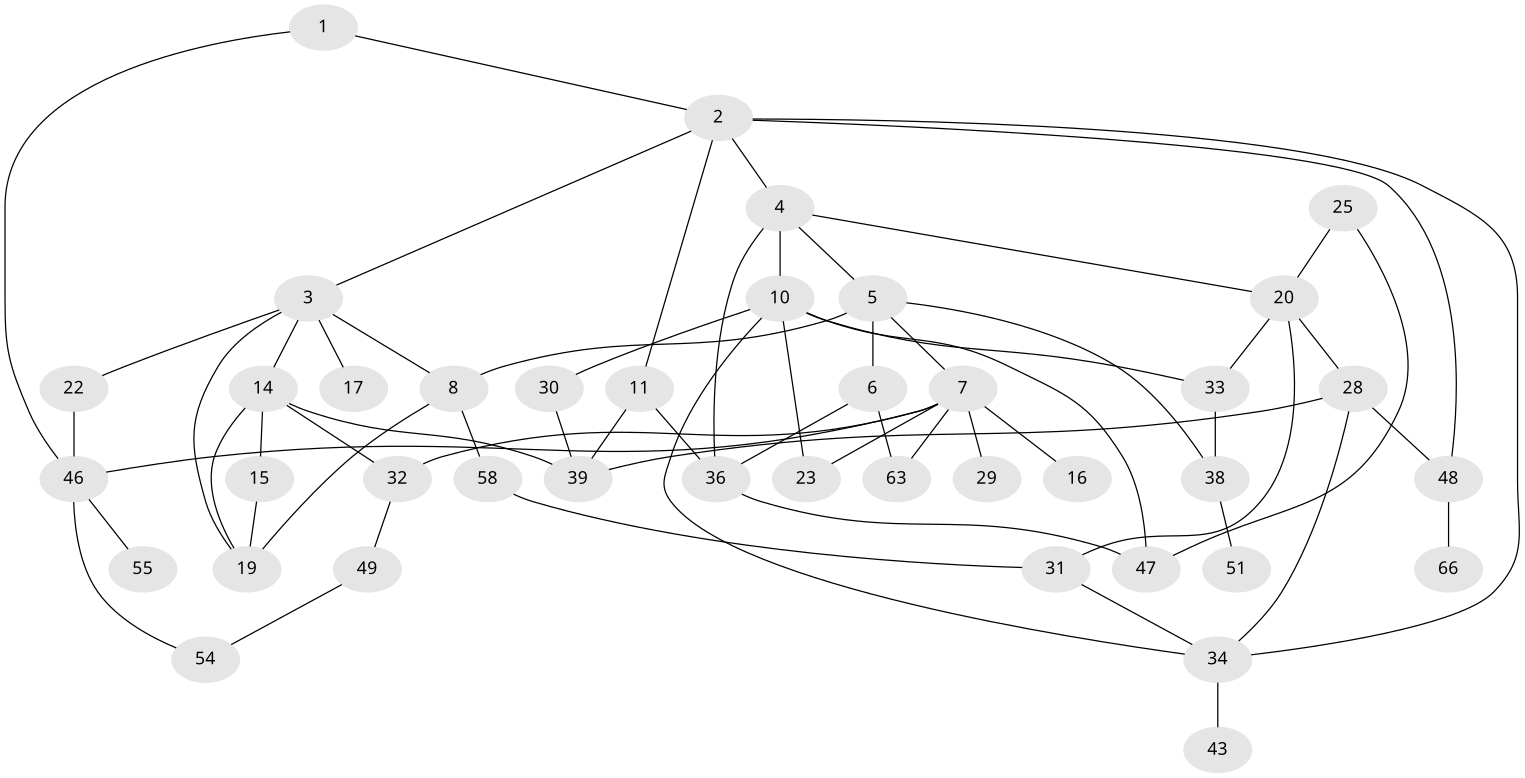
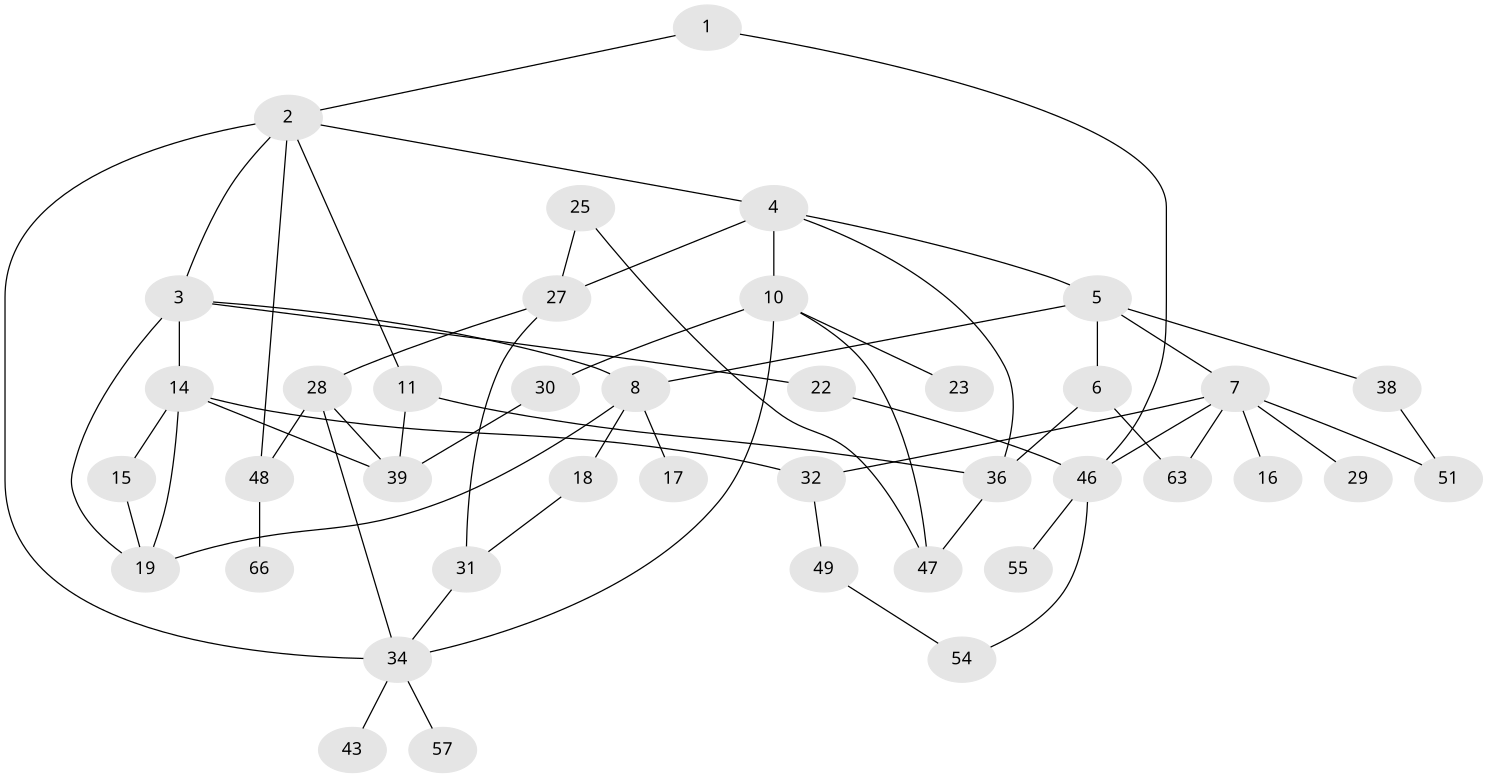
  graph {
    fontname="Noto Sans"
    node [color=gray90 fontname="Noto Sans" style=filled]
    edge [fontname="Noto Sans"]
    2 [super="+24"]
    3 [super="+12"]
    4 [super="+62"]
    11
    34 [super="+42"]
    48 [super="+61"]
    1
    46 [super="+64"]
    54 [super="+58"]
    55
    8 [super="+9"]
    n12 [label=17]
    14 [super="+50"]
    19
    22
    5
    10 [super="+20"]
-   27 [super="+65" label=20]
+   27 [super="+65"]
    36
    7 [super="+17"]
    63
    16 [super="+21"]
    29
    32 [super="+37"]
    51
    39 [super="+52"]
    43 [super="+45"]
+   57
    66
-   18 [super="+40" label=58]
+   18 [super="+40"]
    15
    6
    38 [super="+53"]
    23
    30
-   33 [super="+44"]
    47 [super="+56"]
    31 [super="+35"]
    28 [super="+41"]
    49
    25 [super="+26"]
    2 -- 3
    2 -- 4
    2 -- 11
    2 -- 34
    2 -- 48
    3 -- 8
-   3 -- n12
+   8 -- n12
    3 -- 14
    3 -- 19
    3 -- 22
    4 -- 5
    4 -- 10
    4 -- 27
    4 -- 36
    11 -- 36
    11 -- 39
    34 -- 43
+   34 -- 57
    48 -- 66
    1 -- 2
    1 -- 46
    46 -- 54
    46 -- 55
    8 -- 19
    8 -- 18
    14 -- 19
    14 -- 32
    14 -- 39
    14 -- 15
    22 -- 46
    5 -- 8
    5 -- 7
    5 -- 6
    5 -- 38
    10 -- 34
    10 -- 23
    10 -- 30 [weight=2]
-   10 -- 33
    10 -- 47
-   27 -- 33
    27 -- 31
    27 -- 28
    36 -- 47
    7 -- 46
    7 -- 63
    7 -- 16
    7 -- 29
    7 -- 32
-   7 -- 23
+   7 -- 51
    32 -- 49
    18 -- 31
    15 -- 19
    6 -- 36
    6 -- 63
    38 -- 51
    30 -- 39
-   33 -- 38 [weight=2]
    31 -- 34
    28 -- 34
    28 -- 48
    28 -- 39
    49 -- 54
    25 -- 27
    25 -- 47
  }
